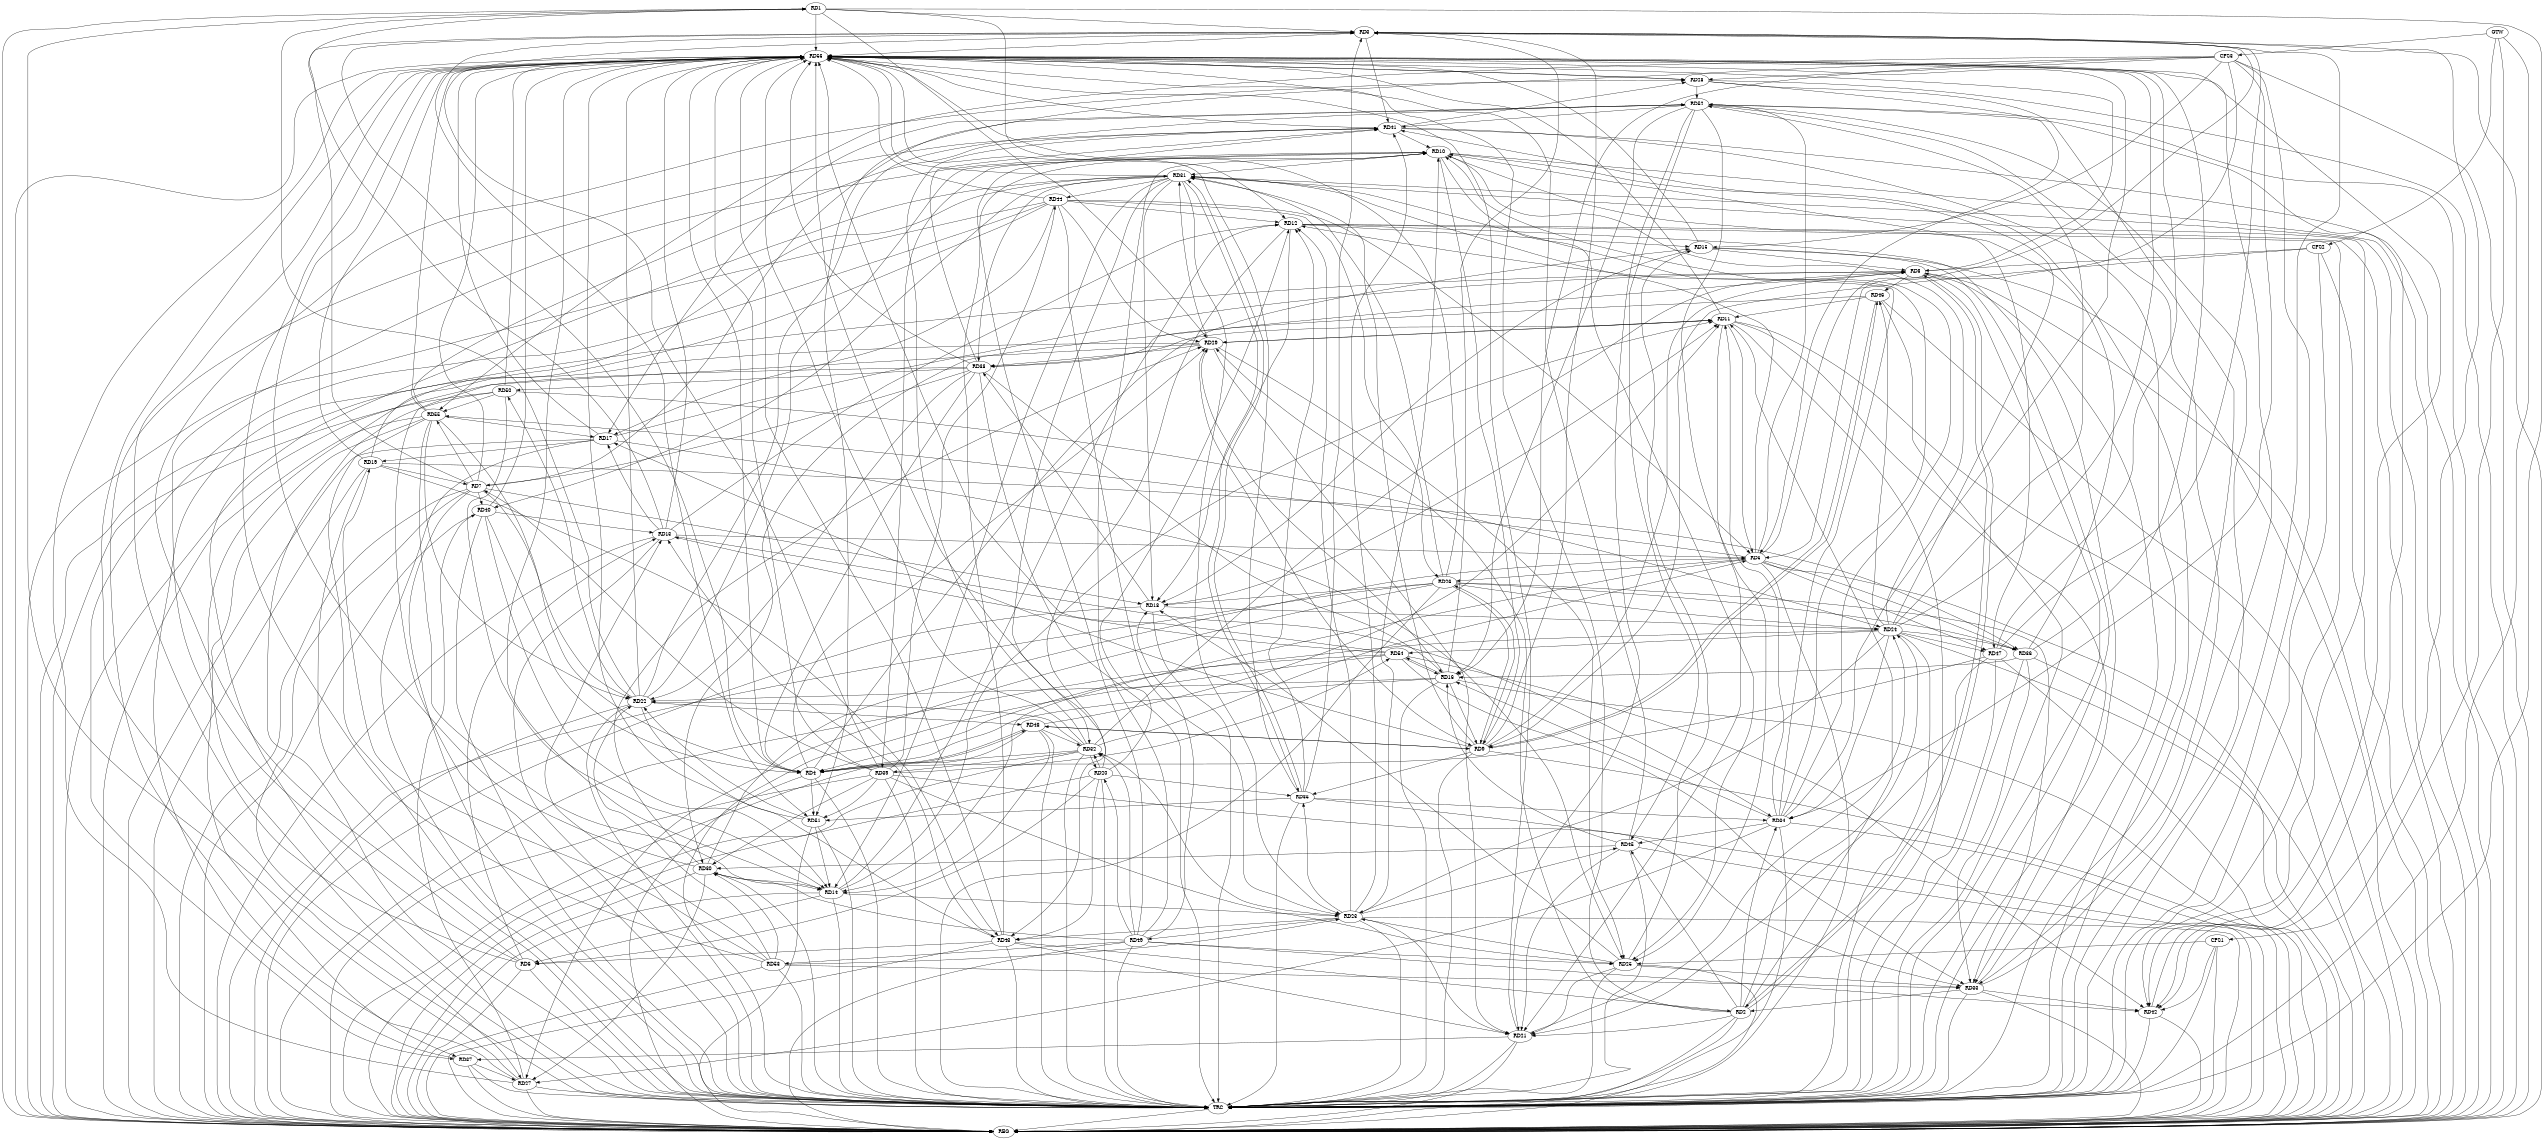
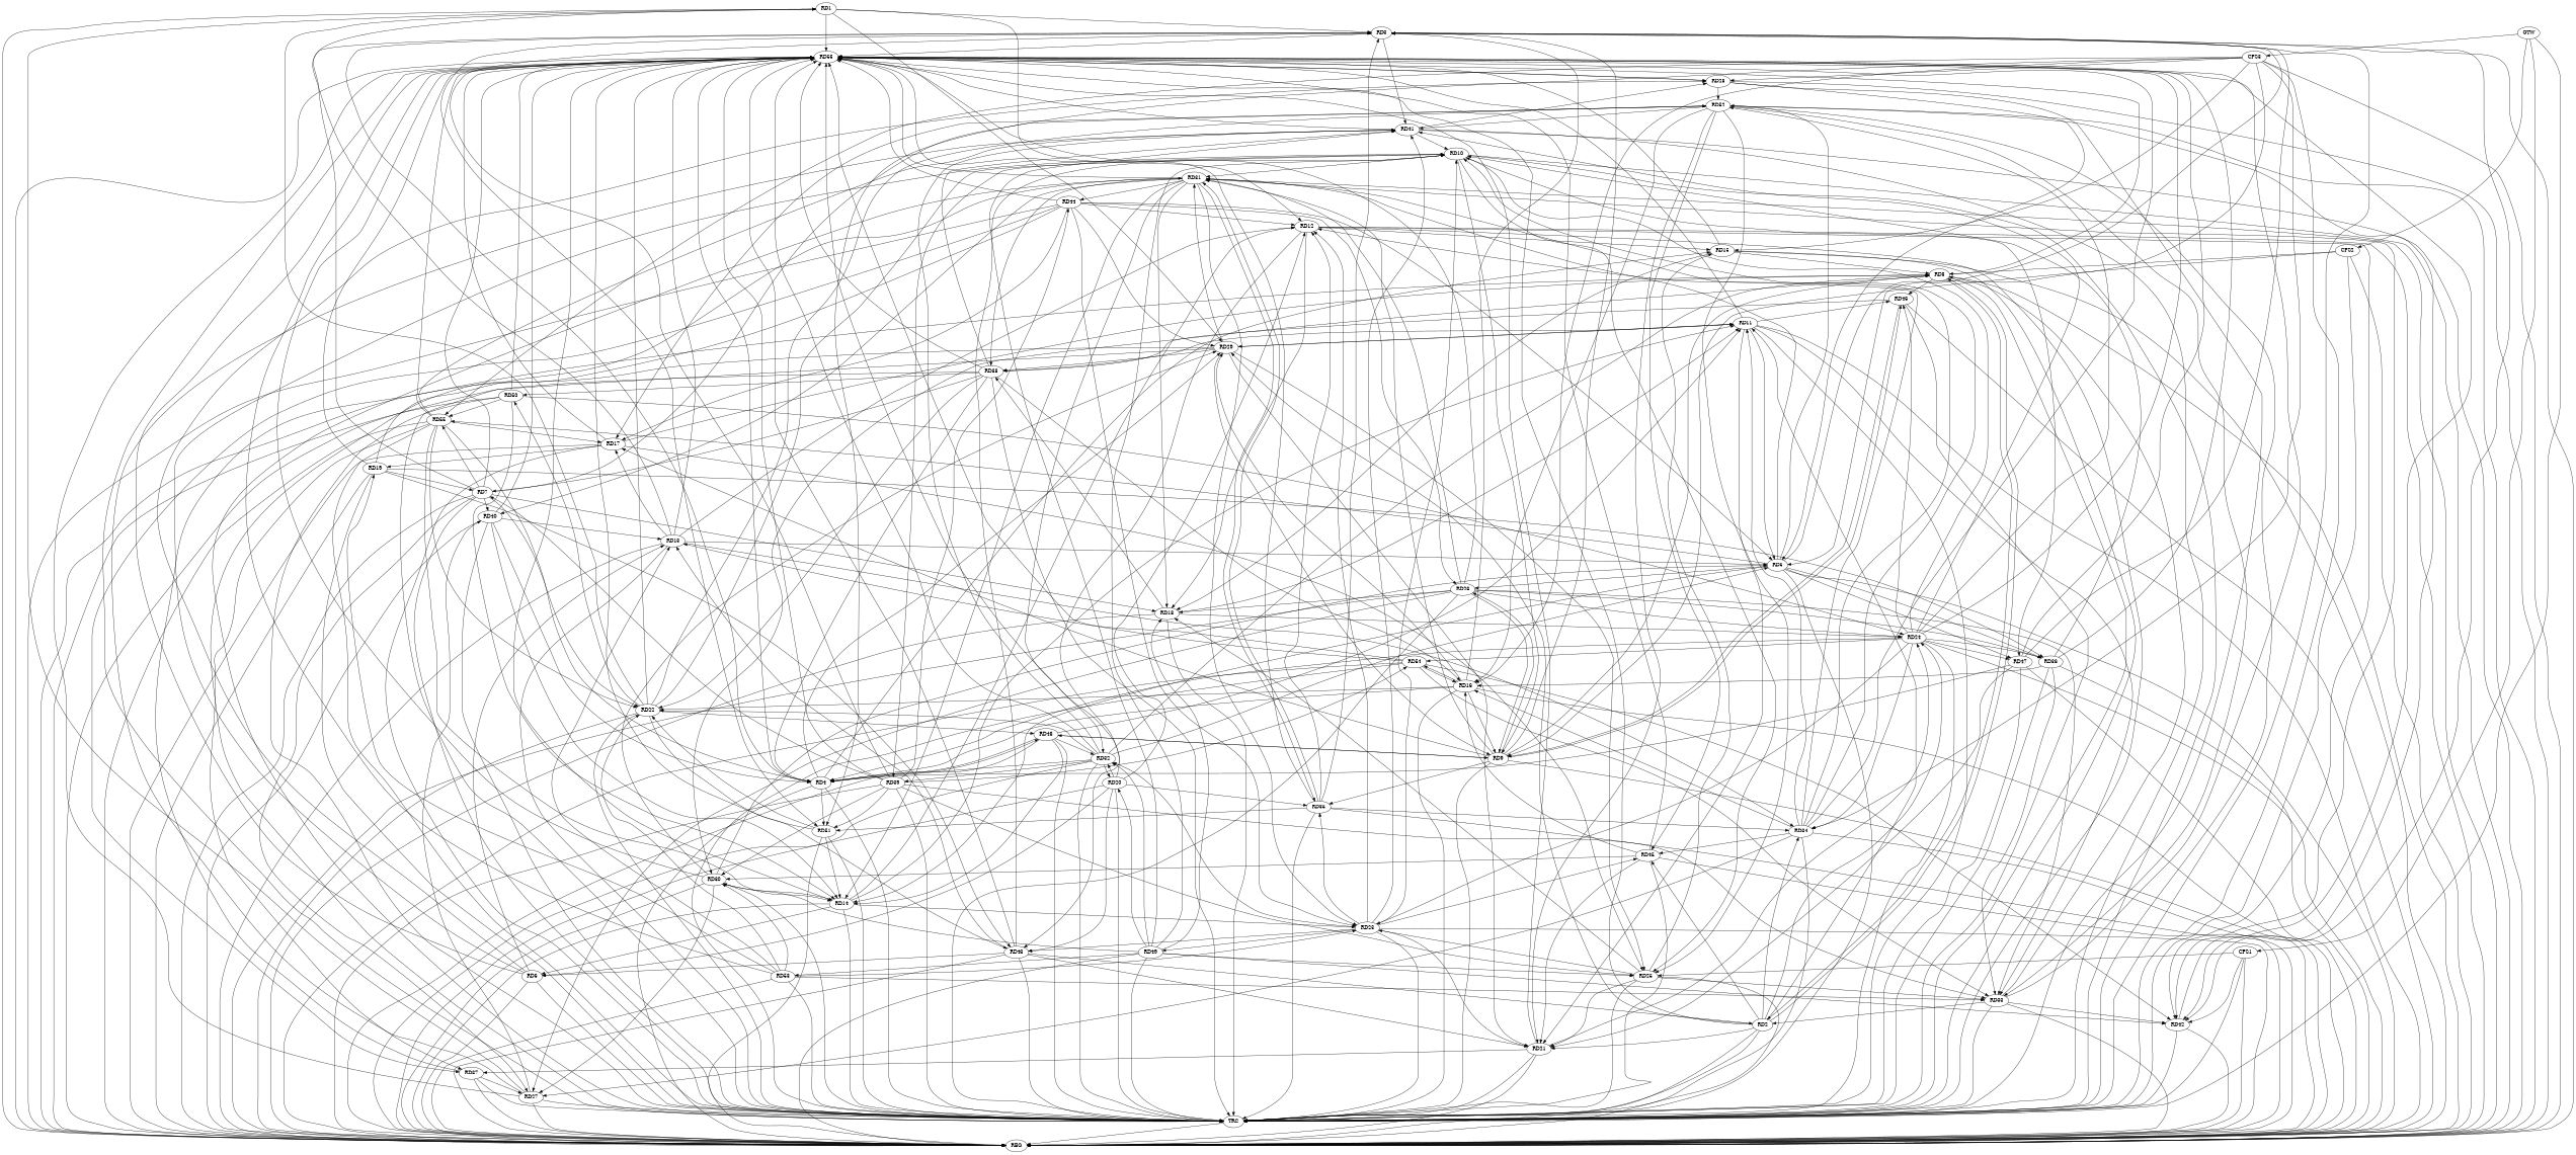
  strict digraph {
    n1 [label=RD1]
    n2 [label=RD3]
    n3 [label=RD12]
    n4 [label=RD29]
    n5 [label=RD56]
    n6 [label=REG]
    n7 [label=TRC]
    n8 [label=RD41]
    n9 [label=RD42]
    n10 [label=RD51]
    n11 [label=RD15]
    n12 [label=RD18]
    n13 [label=RD43]
    n14 [label=RD11]
    n15 [label=RD21]
    n16 [label=RD31]
    n17 [label=RD9]
    n18 [label=RD25]
    n19 [label=RD38]
    n20 [label=RD28]
    n21 [label=RD2]
    n22 [label=RD8]
    n23 [label=RD24]
    n24 [label=RD34]
    n25 [label=RD45]
    n26 [label=RD30]
    n27 [label=RD46]
    n28 [label=RD5]
    n29 [label=RD33]
    n30 [label=RD37]
    n31 [label=RD4]
    n32 [label=RD10]
    n33 [label=RD36]
    n34 [label=RD47]
    n35 [label=RD52]
    n36 [label=RD23]
    n37 [label=RD54]
    n38 [label=RD27]
    n39 [label=RD16]
    n40 [label=RD14]
    n41 [label=RD22]
    n42 [label=RD48]
    n43 [label=RD39]
    n44 [label=RD32]
    n45 [label=RD26]
    n46 [label=RD55]
    n47 [label=RD6]
    n48 [label=RD40]
    n49 [label=RD35]
    n50 [label=RD44]
    n51 [label=RD17]
    n52 [label=RD13]
    n53 [label=RD7]
    n54 [label=RD50]
    n55 [label=RD19]
    n56 [label=RD49]
    n57 [label=RD20]
    n58 [label=RD53]
    n59 [label=CPS1]
    n60 [label=CPS2]
    n61 [label=CPS3]
    n62 [label=GTW]
    n1 -> n2
    n1 -> n3
    n1 -> n4
    n1 -> n5
    n1 -> n6
-   n1 -> n7
    n2 -> n5
    n2 -> n6
    n2 -> n7
    n2 -> n8
    n2 -> n9
    n2 -> n10
    n3 -> n6
    n3 -> n7
    n3 -> n9
    n3 -> n11
    n3 -> n12
    n3 -> n13
    n4 -> n6
    n4 -> n7
    n4 -> n14
    n4 -> n15
    n4 -> n16
    n4 -> n17
    n4 -> n18
    n4 -> n19
    n5 -> n6
    n5 -> n7
    n5 -> n20
    n7 -> n6
    n8 -> n5
    n8 -> n6
    n8 -> n7
    n8 -> n20
    n8 -> n32
    n9 -> n5
    n9 -> n6
    n9 -> n7
    n10 -> n5
    n10 -> n6
    n10 -> n7
    n10 -> n40
    n10 -> n41
    n11 -> n5
    n11 -> n6
    n11 -> n7
    n11 -> n12
    n11 -> n22
    n12 -> n6
    n12 -> n7
    n12 -> n14
    n12 -> n19
    n12 -> n23
    n13 -> n5
    n13 -> n6
    n13 -> n7
    n13 -> n15
    n13 -> n21
    n13 -> n32
    n13 -> n47
    n13 -> n52
    n14 -> n4
    n14 -> n5
    n14 -> n6
    n14 -> n7
    n14 -> n15
-   n27 -> n14
+   n14 -> n27
    n14 -> n28
    n14 -> n29
    n15 -> n5
    n15 -> n6
    n15 -> n7
    n15 -> n23
    n15 -> n30
    n16 -> n5
    n16 -> n6
    n16 -> n7
    n16 -> n9
    n16 -> n12
    n16 -> n19
    n16 -> n36
    n16 -> n40
    n16 -> n44
    n16 -> n48
    n16 -> n49
    n16 -> n50
    n17 -> n2
    n17 -> n6
    n17 -> n7
    n17 -> n16
    n17 -> n22
    n17 -> n27
    n17 -> n42
    n17 -> n45
    n17 -> n49
    n17 -> n51
    n18 -> n6
    n18 -> n7
    n18 -> n11
    n18 -> n12
    n18 -> n15
    n18 -> n29
    n18 -> n36
    n19 -> n5
    n19 -> n6
    n19 -> n7
    n19 -> n8
    n19 -> n14
    n19 -> n31
    n19 -> n39
    n19 -> n41
    n19 -> n53
    n19 -> n54
    n20 -> n5
    n20 -> n6
    n20 -> n7
    n20 -> n28
    n20 -> n35
    n21 -> n4
    n21 -> n5
    n21 -> n6
    n21 -> n7
    n21 -> n14
    n21 -> n15
    n21 -> n22
    n21 -> n23
    n21 -> n24
    n21 -> n25
    n22 -> n5
    n22 -> n6
    n22 -> n7
    n22 -> n21
    n22 -> n26
    n22 -> n27
    n23 -> n5
    n23 -> n6
    n23 -> n7
    n23 -> n8
    n23 -> n24
    n23 -> n27
    n23 -> n31
    n23 -> n32
    n23 -> n33
    n23 -> n34
    n23 -> n35
    n23 -> n36
    n23 -> n37
    n24 -> n3
    n24 -> n5
    n24 -> n6
    n24 -> n7
    n24 -> n14
    n24 -> n16
    n24 -> n25
    n24 -> n32
    n24 -> n38
    n24 -> n39
    n25 -> n5
    n25 -> n6
    n25 -> n7
    n25 -> n15
    n25 -> n26
    n25 -> n39
    n26 -> n4
    n26 -> n5
    n26 -> n6
    n26 -> n7
    n26 -> n28
    n26 -> n38
    n26 -> n40
    n27 -> n6
    n27 -> n7
    n27 -> n17
    n27 -> n19
    n28 -> n2
    n28 -> n6
    n28 -> n7
    n28 -> n16
    n28 -> n33
    n28 -> n34
    n28 -> n35
    n28 -> n40
    n28 -> n45
    n28 -> n46
    n29 -> n5
    n29 -> n6
    n29 -> n7
    n29 -> n9
    n29 -> n21
    n29 -> n22
    n30 -> n6
    n30 -> n7
    n30 -> n22
    n30 -> n38
    n31 -> n2
    n31 -> n4
    n31 -> n5
    n31 -> n6
    n31 -> n7
    n31 -> n10
    n31 -> n11
    n31 -> n42
    n32 -> n6
    n32 -> n7
    n32 -> n16
    n32 -> n17
    n32 -> n18
    n32 -> n34
    n32 -> n43
    n33 -> n5
    n33 -> n6
    n33 -> n7
    n33 -> n29
    n33 -> n32
    n33 -> n39
    n34 -> n2
    n34 -> n5
    n34 -> n6
    n34 -> n7
    n34 -> n15
    n34 -> n31
    n35 -> n6
    n35 -> n7
    n35 -> n8
    n35 -> n9
    n35 -> n15
    n35 -> n18
    n35 -> n25
    n35 -> n29
    n35 -> n39
    n35 -> n51
    n36 -> n3
    n36 -> n6
    n36 -> n7
    n36 -> n8
    n36 -> n13
    n36 -> n15
    n36 -> n25
    n36 -> n32
    n36 -> n44
    n36 -> n49
    n36 -> n56
    n37 -> n5
    n37 -> n6
    n37 -> n7
    n37 -> n9
    n37 -> n29
    n37 -> n39
    n37 -> n52
    n38 -> n1
    n38 -> n5
    n38 -> n6
    n38 -> n7
    n38 -> n8
    n38 -> n48
    n39 -> n2
    n39 -> n4
    n39 -> n6
    n39 -> n7
    n39 -> n17
    n39 -> n31
    n39 -> n37
    n39 -> n41
    n40 -> n3
    n40 -> n5
    n40 -> n6
    n40 -> n7
    n40 -> n14
    n40 -> n36
    n40 -> n47
    n41 -> n1
    n41 -> n5
    n41 -> n6
    n41 -> n7
    n41 -> n13
    n41 -> n32
    n41 -> n35
    n41 -> n42
    n41 -> n54
    n42 -> n6
    n42 -> n7
    n42 -> n14
    n42 -> n17
    n42 -> n31
    n42 -> n40
    n42 -> n44
    n43 -> n2
    n43 -> n5
    n43 -> n6
    n43 -> n7
    n43 -> n10
    n43 -> n18
    n43 -> n26
    n43 -> n29
    n43 -> n37
    n43 -> n50
    n43 -> n53
    n44 -> n5
    n44 -> n6
    n44 -> n7
    n44 -> n8
    n44 -> n22
    n44 -> n28
    n44 -> n31
    n44 -> n41
    n44 -> n43
    n44 -> n57
    n45 -> n5
    n45 -> n6
    n45 -> n7
    n45 -> n12
    n45 -> n16
    n45 -> n17
    n45 -> n23
    n45 -> n29
    n45 -> n33
    n45 -> n38
    n46 -> n5
    n46 -> n6
    n46 -> n7
    n46 -> n8
    n46 -> n30
    n46 -> n31
    n46 -> n40
    n46 -> n41
    n46 -> n51
    n47 -> n5
    n47 -> n6
    n47 -> n7
    n47 -> n20
    n47 -> n32
    n47 -> n52
    n48 -> n5
    n48 -> n6
    n48 -> n7
    n48 -> n31
    n48 -> n40
    n48 -> n52
    n49 -> n2
    n49 -> n3
    n49 -> n5
    n49 -> n6
    n49 -> n7
    n49 -> n10
    n49 -> n16
    n49 -> n24
    n50 -> n3
    n50 -> n4
    n50 -> n5
    n50 -> n6
    n50 -> n7
    n50 -> n28
    n50 -> n30
    n50 -> n36
    n50 -> n45
    n50 -> n51
    n51 -> n5
    n51 -> n6
    n51 -> n7
    n51 -> n18
    n51 -> n22
    n51 -> n55
    n52 -> n1
    n52 -> n3
    n52 -> n5
    n52 -> n6
    n52 -> n7
    n52 -> n24
    n52 -> n28
    n52 -> n51
    n53 -> n2
    n53 -> n5
    n53 -> n6
    n53 -> n7
    n53 -> n12
    n53 -> n35
    n53 -> n38
    n53 -> n41
    n53 -> n46
    n53 -> n48
    n54 -> n5
    n54 -> n6
    n54 -> n7
    n54 -> n23
    n54 -> n40
    n54 -> n46
    n55 -> n5
    n55 -> n6
    n55 -> n7
    n55 -> n13
    n55 -> n16
    n55 -> n33
    n55 -> n53
    n56 -> n6
    n56 -> n7
    n56 -> n8
    n56 -> n9
    n56 -> n12
    n56 -> n18
    n56 -> n26
    n56 -> n32
    n56 -> n44
    n56 -> n57
    n56 -> n58
    n57 -> n3
    n57 -> n5
    n57 -> n6
    n57 -> n7
    n57 -> n13
    n57 -> n44
    n57 -> n47
    n57 -> n49
    n58 -> n5
    n58 -> n6
    n58 -> n7
    n58 -> n26
    n58 -> n29
    n58 -> n36
    n58 -> n41
    n58 -> n52
    n58 -> n55
    n59 -> n6
    n59 -> n7
    n59 -> n9
    n59 -> n18
    n60 -> n6
    n60 -> n7
    n60 -> n17
    n60 -> n22
    n61 -> n6
    n61 -> n7
    n61 -> n10
    n61 -> n11
    n61 -> n20
    n61 -> n24
    n61 -> n28
    n61 -> n39
    n61 -> n46
    n62 -> n7
    n62 -> n59
    n62 -> n60
    n62 -> n61
  }
